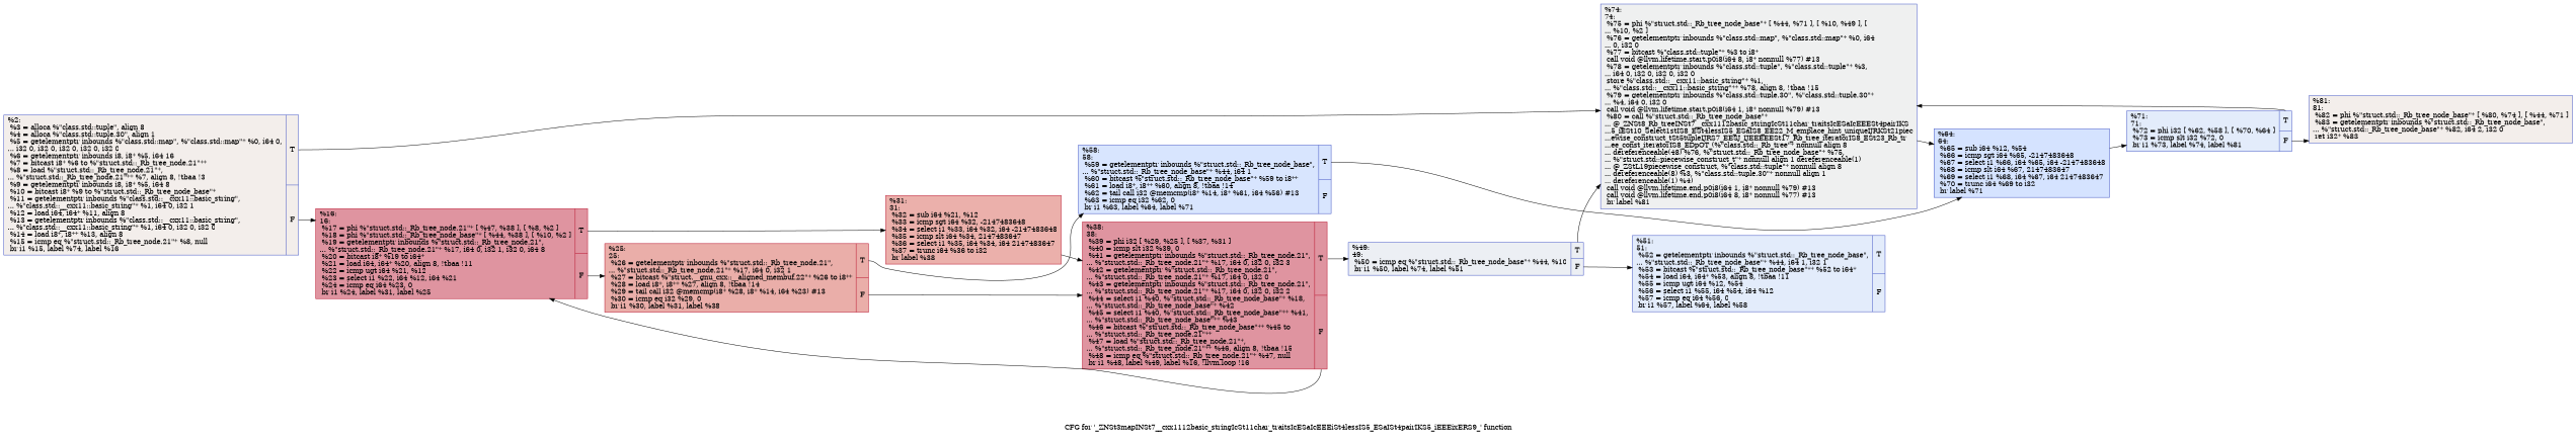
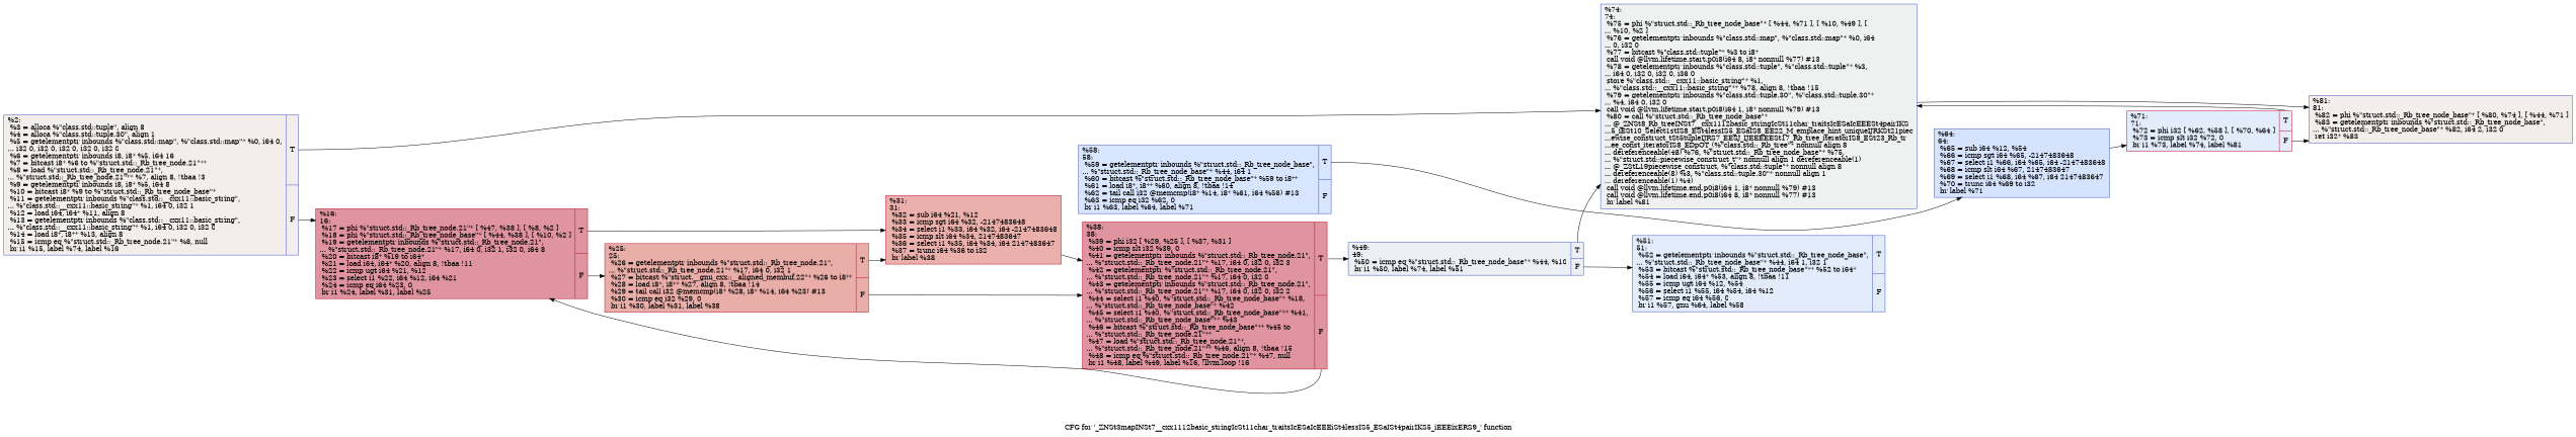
  digraph {
    label="CFG for '_ZNSt3mapINSt7__cxx1112basic_stringIcSt11char_traitsIcESaIcEEEiSt4lessIS5_ESaISt4pairIKS5_iEEEixERS9_' function"
    rankdir=LR
    node [color="#3d50c3ff" fillcolor="#e5d8d170" shape=record style=filled]
    edge [tailport=s0]
    n1 [label="{%2:\l  %3 = alloca %\"class.std::tuple\", align 8\l  %4 = alloca %\"class.std::tuple.30\", align 1\l  %5 = getelementptr inbounds %\"class.std::map\", %\"class.std::map\"* %0, i64 0,\l... i32 0, i32 0, i32 0, i32 0, i32 0\l  %6 = getelementptr inbounds i8, i8* %5, i64 16\l  %7 = bitcast i8* %6 to %\"struct.std::_Rb_tree_node.21\"**\l  %8 = load %\"struct.std::_Rb_tree_node.21\"*,\l... %\"struct.std::_Rb_tree_node.21\"** %7, align 8, !tbaa !3\l  %9 = getelementptr inbounds i8, i8* %5, i64 8\l  %10 = bitcast i8* %9 to %\"struct.std::_Rb_tree_node_base\"*\l  %11 = getelementptr inbounds %\"class.std::__cxx11::basic_string\",\l... %\"class.std::__cxx11::basic_string\"* %1, i64 0, i32 1\l  %12 = load i64, i64* %11, align 8\l  %13 = getelementptr inbounds %\"class.std::__cxx11::basic_string\",\l... %\"class.std::__cxx11::basic_string\"* %1, i64 0, i32 0, i32 0\l  %14 = load i8*, i8** %13, align 8\l  %15 = icmp eq %\"struct.std::_Rb_tree_node.21\"* %8, null\l  br i1 %15, label %74, label %16\l|{<s0>T|<s1>F}}"]
-   n2 [fillcolor="#dbdcde70" label="{%74:\l74:                                               \l  %75 = phi %\"struct.std::_Rb_tree_node_base\"* [ %44, %71 ], [ %10, %49 ], [\l... %10, %2 ]\l  %76 = getelementptr inbounds %\"class.std::map\", %\"class.std::map\"* %0, i64\l... 0, i32 0\l  %77 = bitcast %\"class.std::tuple\"* %3 to i8*\l  call void @llvm.lifetime.start.p0i8(i64 8, i8* nonnull %77) #13\l  %78 = getelementptr inbounds %\"class.std::tuple\", %\"class.std::tuple\"* %3,\l... i64 0, i32 0, i32 0, i32 0\l  store %\"class.std::__cxx11::basic_string\"* %1,\l... %\"class.std::__cxx11::basic_string\"** %78, align 8, !tbaa !15\l  %79 = getelementptr inbounds %\"class.std::tuple.30\", %\"class.std::tuple.30\"*\l... %4, i64 0, i32 0\l  call void @llvm.lifetime.start.p0i8(i64 1, i8* nonnull %79) #13\l  %80 = call %\"struct.std::_Rb_tree_node_base\"*\l... @_ZNSt8_Rb_treeINSt7__cxx1112basic_stringIcSt11char_traitsIcESaIcEEESt4pairIKS\l...5_iESt10_Select1stIS8_ESt4lessIS5_ESaIS8_EE22_M_emplace_hint_uniqueIJRKSt21piec\l...ewise_construct_tSt5tupleIJRS7_EESJ_IJEEEEESt17_Rb_tree_iteratorIS8_ESt23_Rb_tr\l...ee_const_iteratorIS8_EDpOT_(%\"class.std::_Rb_tree\"* nonnull align 8\l... dereferenceable(48) %76, %\"struct.std::_Rb_tree_node_base\"* %75,\l... %\"struct.std::piecewise_construct_t\"* nonnull align 1 dereferenceable(1)\l... @_ZStL19piecewise_construct, %\"class.std::tuple\"* nonnull align 8\l... dereferenceable(8) %3, %\"class.std::tuple.30\"* nonnull align 1\l... dereferenceable(1) %4)\l  call void @llvm.lifetime.end.p0i8(i64 1, i8* nonnull %79) #13\l  call void @llvm.lifetime.end.p0i8(i64 8, i8* nonnull %77) #13\l  br label %81\l}"]
+   n2 [fillcolor="#dbdcde70" label="{%74:\l74:                                               \l  %75 = phi %\"struct.std::_Rb_tree_node_base\"* [ %44, %71 ], [ %10, %49 ], [\l... %10, %2 ]\l  %76 = getelementptr inbounds %\"class.std::map\", %\"class.std::map\"* %0, i64\l... 0, i32 0\l  %77 = bitcast %\"class.std::tuple\"* %3 to i8*\l  call void @llvm.lifetime.start.p0i8(i64 8, i8* nonnull %77) #13\l  %78 = getelementptr inbounds %\"class.std::tuple\", %\"class.std::tuple\"* %3,\l... i64 0, i32 0, i32 0, i36 0\l  store %\"class.std::__cxx11::basic_string\"* %1,\l... %\"class.std::__cxx11::basic_string\"** %78, align 8, !tbaa !15\l  %79 = getelementptr inbounds %\"class.std::tuple.30\", %\"class.std::tuple.30\"*\l... %4, i64 0, i32 0\l  call void @llvm.lifetime.start.p0i8(i64 1, i8* nonnull %79) #13\l  %80 = call %\"struct.std::_Rb_tree_node_base\"*\l... @_ZNSt8_Rb_treeINSt7__cxx1112basic_stringIcSt11char_traitsIcESaIcEEESt4pairIKS\l...5_iESt10_Select1stIS8_ESt4lessIS5_ESaIS8_EE22_M_emplace_hint_uniqueIJRKSt21piec\l...ewise_construct_tSt5tupleIJRS7_EESJ_IJEEEEESt17_Rb_tree_iteratorIS8_ESt23_Rb_tr\l...ee_const_iteratorIS8_EDpOT_(%\"class.std::_Rb_tree\"* nonnull align 8\l... dereferenceable(48) %76, %\"struct.std::_Rb_tree_node_base\"* %75,\l... %\"struct.std::piecewise_construct_t\"* nonnull align 1 dereferenceable(1)\l... @_ZStL19piecewise_construct, %\"class.std::tuple\"* nonnull align 8\l... dereferenceable(8) %3, %\"class.std::tuple.30\"* nonnull align 1\l... dereferenceable(1) %4)\l  call void @llvm.lifetime.end.p0i8(i64 1, i8* nonnull %79) #13\l  call void @llvm.lifetime.end.p0i8(i64 8, i8* nonnull %77) #13\l  br label %81\l}"]
    n3 [color="#b70d28ff" fillcolor="#b70d2870" label="{%16:\l16:                                               \l  %17 = phi %\"struct.std::_Rb_tree_node.21\"* [ %47, %38 ], [ %8, %2 ]\l  %18 = phi %\"struct.std::_Rb_tree_node_base\"* [ %44, %38 ], [ %10, %2 ]\l  %19 = getelementptr inbounds %\"struct.std::_Rb_tree_node.21\",\l... %\"struct.std::_Rb_tree_node.21\"* %17, i64 0, i32 1, i32 0, i64 8\l  %20 = bitcast i8* %19 to i64*\l  %21 = load i64, i64* %20, align 8, !tbaa !11\l  %22 = icmp ugt i64 %21, %12\l  %23 = select i1 %22, i64 %12, i64 %21\l  %24 = icmp eq i64 %23, 0\l  br i1 %24, label %31, label %25\l|{<s0>T|<s1>F}}"]
    n4 [label="{%81:\l81:                                               \l  %82 = phi %\"struct.std::_Rb_tree_node_base\"* [ %80, %74 ], [ %44, %71 ]\l  %83 = getelementptr inbounds %\"struct.std::_Rb_tree_node_base\",\l... %\"struct.std::_Rb_tree_node_base\"* %82, i64 2, i32 0\l  ret i32* %83\l}"]
    n5 [color="#b70d28ff" fillcolor="#d24b4070" label="{%31:\l31:                                               \l  %32 = sub i64 %21, %12\l  %33 = icmp sgt i64 %32, -2147483648\l  %34 = select i1 %33, i64 %32, i64 -2147483648\l  %35 = icmp slt i64 %34, 2147483647\l  %36 = select i1 %35, i64 %34, i64 2147483647\l  %37 = trunc i64 %36 to i32\l  br label %38\l}"]
    n6 [color="#b70d28ff" fillcolor="#d0473d70" label="{%25:\l25:                                               \l  %26 = getelementptr inbounds %\"struct.std::_Rb_tree_node.21\",\l... %\"struct.std::_Rb_tree_node.21\"* %17, i64 0, i32 1\l  %27 = bitcast %\"struct.__gnu_cxx::__aligned_membuf.22\"* %26 to i8**\l  %28 = load i8*, i8** %27, align 8, !tbaa !14\l  %29 = tail call i32 @memcmp(i8* %28, i8* %14, i64 %23) #13\l  %30 = icmp eq i32 %29, 0\l  br i1 %30, label %31, label %38\l|{<s0>T|<s1>F}}"]
    n7 [color="#b70d28ff" fillcolor="#b70d2870" label="{%38:\l38:                                               \l  %39 = phi i32 [ %29, %25 ], [ %37, %31 ]\l  %40 = icmp slt i32 %39, 0\l  %41 = getelementptr inbounds %\"struct.std::_Rb_tree_node.21\",\l... %\"struct.std::_Rb_tree_node.21\"* %17, i64 0, i32 0, i32 3\l  %42 = getelementptr %\"struct.std::_Rb_tree_node.21\",\l... %\"struct.std::_Rb_tree_node.21\"* %17, i64 0, i32 0\l  %43 = getelementptr inbounds %\"struct.std::_Rb_tree_node.21\",\l... %\"struct.std::_Rb_tree_node.21\"* %17, i64 0, i32 0, i32 2\l  %44 = select i1 %40, %\"struct.std::_Rb_tree_node_base\"* %18,\l... %\"struct.std::_Rb_tree_node_base\"* %42\l  %45 = select i1 %40, %\"struct.std::_Rb_tree_node_base\"** %41,\l... %\"struct.std::_Rb_tree_node_base\"** %43\l  %46 = bitcast %\"struct.std::_Rb_tree_node_base\"** %45 to\l... %\"struct.std::_Rb_tree_node.21\"**\l  %47 = load %\"struct.std::_Rb_tree_node.21\"*,\l... %\"struct.std::_Rb_tree_node.21\"** %46, align 8, !tbaa !15\l  %48 = icmp eq %\"struct.std::_Rb_tree_node.21\"* %47, null\l  br i1 %48, label %49, label %16, !llvm.loop !16\l|{<s0>T|<s1>F}}"]
    n8 [fillcolor="#d4dbe670" label="{%49:\l49:                                               \l  %50 = icmp eq %\"struct.std::_Rb_tree_node_base\"* %44, %10\l  br i1 %50, label %74, label %51\l|{<s0>T|<s1>F}}"]
-   n9 [fillcolor="#bfd3f670" label="{%51:\l51:                                               \l  %52 = getelementptr inbounds %\"struct.std::_Rb_tree_node_base\",\l... %\"struct.std::_Rb_tree_node_base\"* %44, i64 1, i32 1\l  %53 = bitcast %\"struct.std::_Rb_tree_node_base\"** %52 to i64*\l  %54 = load i64, i64* %53, align 8, !tbaa !11\l  %55 = icmp ugt i64 %12, %54\l  %56 = select i1 %55, i64 %54, i64 %12\l  %57 = icmp eq i64 %56, 0\l  br i1 %57, label %64, label %58\l|{<s0>T|<s1>F}}"]
+   n9 [fillcolor="#bfd3f670" label="{%51:\l51:                                               \l  %52 = getelementptr inbounds %\"struct.std::_Rb_tree_node_base\",\l... %\"struct.std::_Rb_tree_node_base\"* %44, i64 1, i32 1\l  %53 = bitcast %\"struct.std::_Rb_tree_node_base\"** %52 to i64*\l  %54 = load i64, i64* %53, align 8, !tbaa !11\l  %55 = icmp ugt i64 %12, %54\l  %56 = select i1 %55, i64 %54, i64 %12\l  %57 = icmp eq i64 %56, 0\l  br i1 %57, gnu %64, label %58\l|{<s0>T|<s1>F}}"]
    n10 [fillcolor="#a1c0ff70" label="{%64:\l64:                                               \l  %65 = sub i64 %12, %54\l  %66 = icmp sgt i64 %65, -2147483648\l  %67 = select i1 %66, i64 %65, i64 -2147483648\l  %68 = icmp slt i64 %67, 2147483647\l  %69 = select i1 %68, i64 %67, i64 2147483647\l  %70 = trunc i64 %69 to i32\l  br label %71\l}"]
-   n11 [fillcolor="#bfd3f670" label="{%71:\l71:                                               \l  %72 = phi i32 [ %62, %58 ], [ %70, %64 ]\l  %73 = icmp slt i32 %72, 0\l  br i1 %73, label %74, label %81\l|{<s0>T|<s1>F}}"]
+   n11 [color="#b70d28ff" fillcolor="#bfd3f670" label="{%71:\l71:                                               \l  %72 = phi i32 [ %62, %58 ], [ %70, %64 ]\l  %73 = icmp slt i32 %72, 0\l  br i1 %73, label %74, label %81\l|{<s0>T|<s1>F}}"]
    n12 [fillcolor="#a7c5fe70" label="{%58:\l58:                                               \l  %59 = getelementptr inbounds %\"struct.std::_Rb_tree_node_base\",\l... %\"struct.std::_Rb_tree_node_base\"* %44, i64 1\l  %60 = bitcast %\"struct.std::_Rb_tree_node_base\"* %59 to i8**\l  %61 = load i8*, i8** %60, align 8, !tbaa !14\l  %62 = tail call i32 @memcmp(i8* %14, i8* %61, i64 %56) #13\l  %63 = icmp eq i32 %62, 0\l  br i1 %63, label %64, label %71\l|{<s0>T|<s1>F}}"]
    n1 -> n2
    n1 -> n3 [tailport=s1]
-   n2 -> n10
+   n2 -> n4
    n3 -> n5
    n3 -> n6 [tailport=s1]
    n5 -> n7
-   n6 -> n12
+   n6 -> n5
    n6 -> n7 [tailport=s1]
    n7 -> n3 [tailport=s1]
    n7 -> n8
    n8 -> n2
    n8 -> n9 [tailport=s1]
    n10 -> n11
    n11 -> n2
    n11 -> n4 [tailport=s1]
    n12 -> n10
  }
